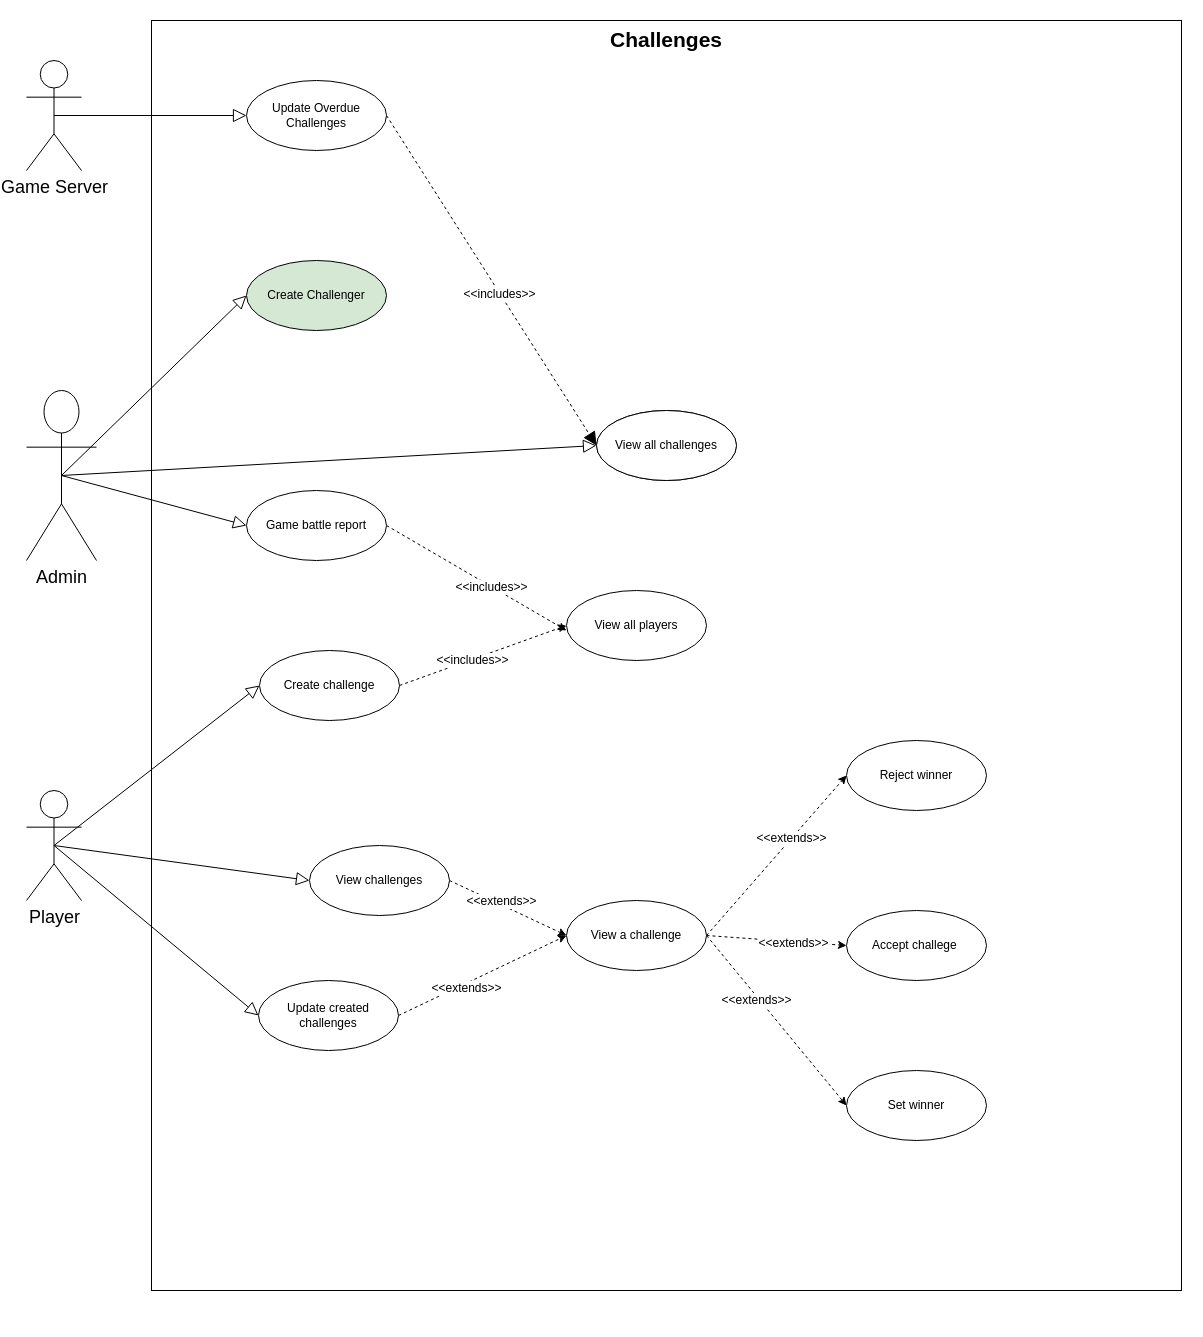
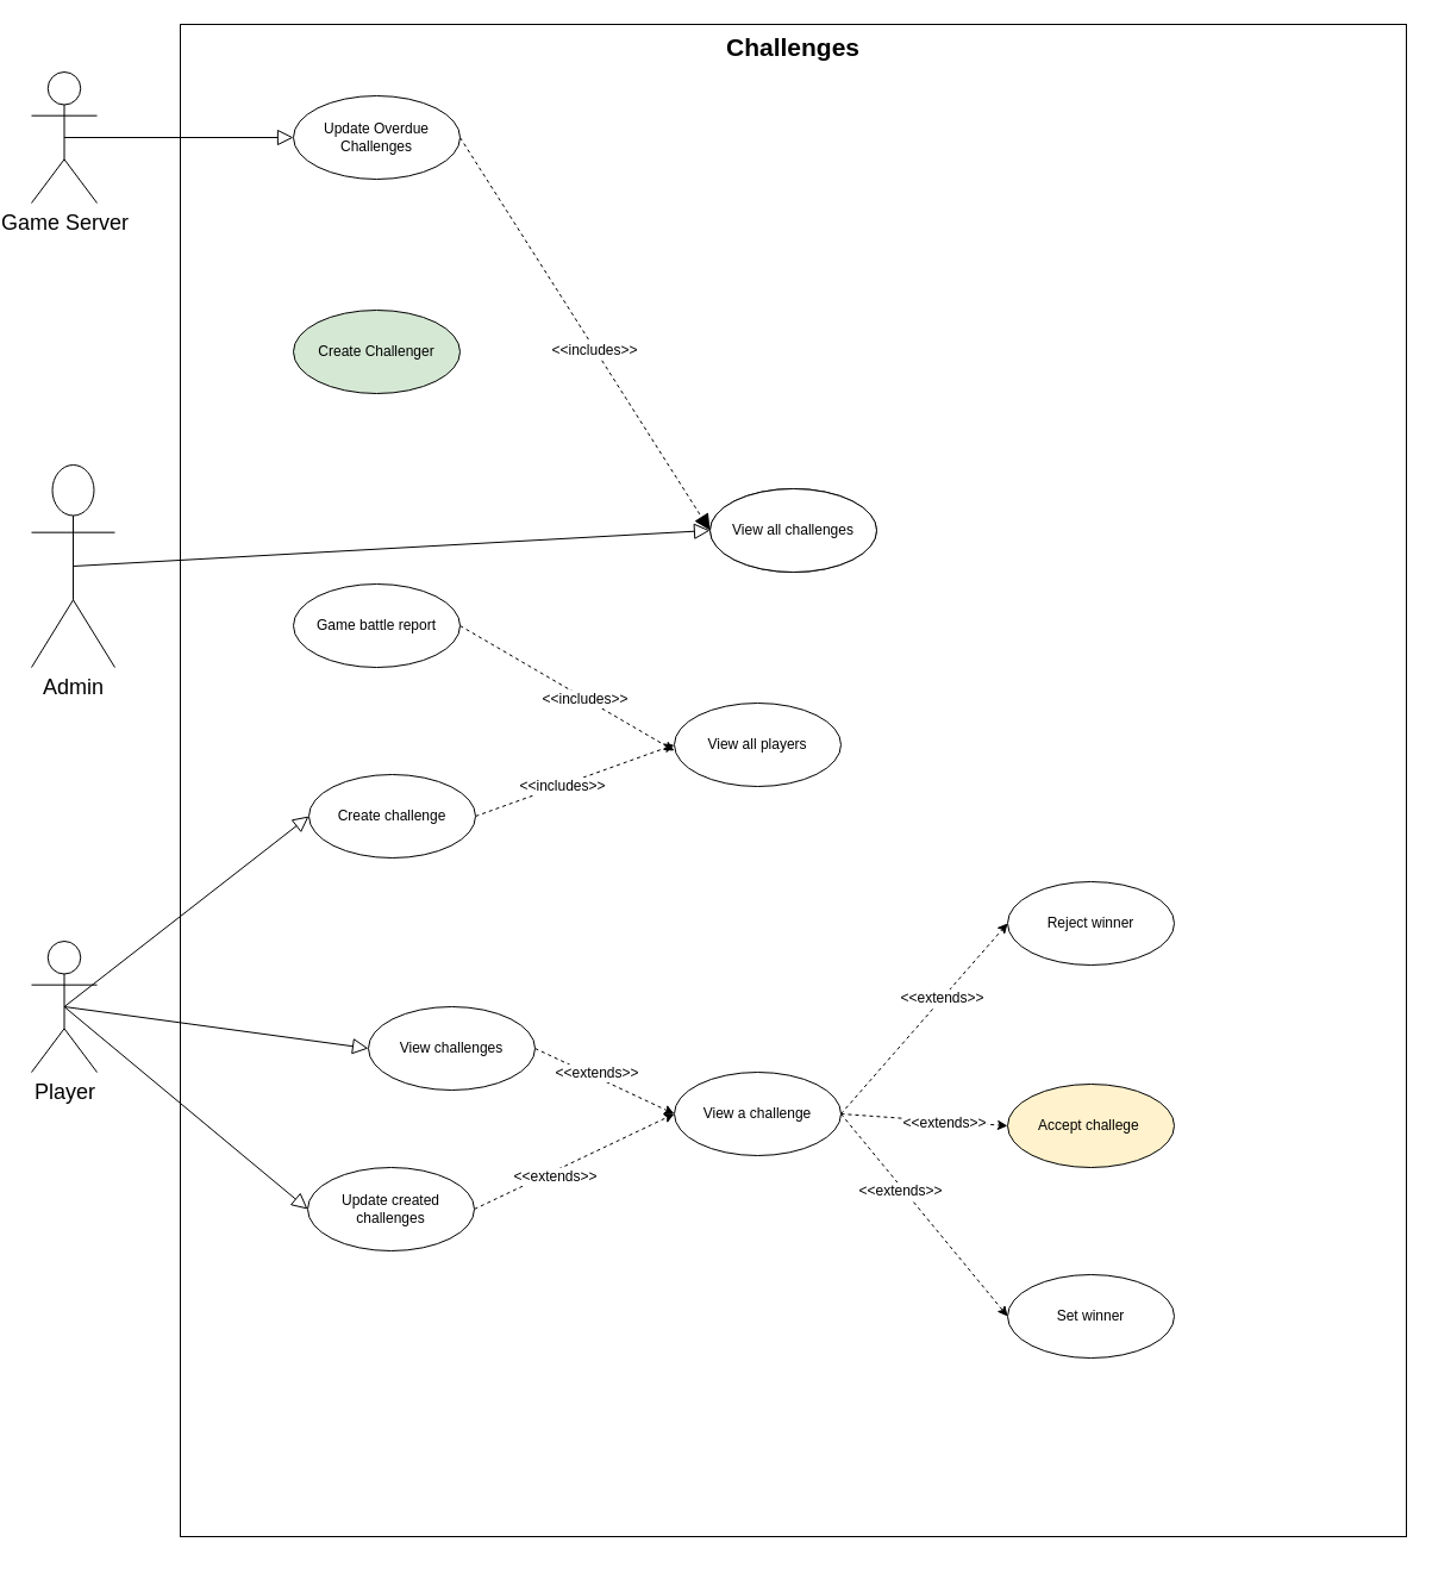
  <mxCell id="0" />
  <mxCell id="1" parent="0" />
  <mxCell id="2" value="&lt;font style=&quot;font-size: 21px&quot;&gt;Challenges&lt;br&gt;&lt;br&gt;&lt;/font&gt;" style="shape=rect;html=1;verticalAlign=top;fontStyle=1;whiteSpace=wrap;align=center;" parent="1" vertex="1"><mxGeometry x="145" y="20" width="1030" height="1270" as="geometry" /></mxCell>
- <mxCell id="3" style="rounded=0;orthogonalLoop=1;jettySize=auto;html=1;exitX=0.5;exitY=0.5;exitDx=0;exitDy=0;exitPerimeter=0;entryX=0;entryY=0.5;entryDx=0;entryDy=0;endArrow=block;endFill=0;endSize=11;" parent="1" source="6" target="11" edge="1"><mxGeometry relative="1" as="geometry" /></mxCell>
- <mxCell id="4" style="rounded=0;orthogonalLoop=1;jettySize=auto;html=1;exitX=0.5;exitY=0.5;exitDx=0;exitDy=0;exitPerimeter=0;entryX=0;entryY=0.5;entryDx=0;entryDy=0;endArrow=block;endFill=0;endSize=11;" parent="1" source="6" target="14" edge="1"><mxGeometry relative="1" as="geometry" /></mxCell>
  <mxCell id="5" style="rounded=0;orthogonalLoop=1;jettySize=auto;html=1;exitX=0.5;exitY=0.5;exitDx=0;exitDy=0;exitPerimeter=0;entryX=0;entryY=0.5;entryDx=0;entryDy=0;endArrow=block;endFill=0;endSize=11;" parent="1" source="6" target="15" edge="1"><mxGeometry relative="1" as="geometry" /></mxCell>
  <mxCell id="6" value="&lt;font style=&quot;font-size: 18px&quot;&gt;Admin&lt;/font&gt;" style="shape=umlActor;verticalLabelPosition=bottom;labelBackgroundColor=#ffffff;verticalAlign=top;html=1;outlineConnect=0;" parent="1" vertex="1"><mxGeometry x="20" y="390" width="70" height="170" as="geometry" /></mxCell>
  <mxCell id="7" style="rounded=0;orthogonalLoop=1;jettySize=auto;html=1;exitX=0.5;exitY=0.5;exitDx=0;exitDy=0;exitPerimeter=0;entryX=0;entryY=0.5;entryDx=0;entryDy=0;endArrow=block;endFill=0;endSize=11;" parent="1" source="10" target="18" edge="1"><mxGeometry relative="1" as="geometry" /></mxCell>
  <mxCell id="8" style="rounded=0;orthogonalLoop=1;jettySize=auto;html=1;exitX=0.5;exitY=0.5;exitDx=0;exitDy=0;exitPerimeter=0;entryX=0;entryY=0.5;entryDx=0;entryDy=0;endArrow=block;endFill=0;endSize=11;" parent="1" source="10" target="30" edge="1"><mxGeometry relative="1" as="geometry" /></mxCell>
  <mxCell id="9" style="rounded=0;orthogonalLoop=1;jettySize=auto;html=1;exitX=0.5;exitY=0.5;exitDx=0;exitDy=0;exitPerimeter=0;entryX=0;entryY=0.5;entryDx=0;entryDy=0;endArrow=block;endFill=0;endSize=11;" parent="1" source="10" target="35" edge="1"><mxGeometry relative="1" as="geometry" /></mxCell>
  <mxCell id="10" value="&lt;span style=&quot;font-size: 18px&quot;&gt;Player&lt;/span&gt;" style="shape=umlActor;verticalLabelPosition=bottom;labelBackgroundColor=#ffffff;verticalAlign=top;html=1;outlineConnect=0;" parent="1" vertex="1"><mxGeometry x="20" y="790" width="55" height="110" as="geometry" /></mxCell>
  <mxCell id="11" value="Create Challenger" style="ellipse;whiteSpace=wrap;html=1;fillColor=#d5e8d4;" parent="1" vertex="1"><mxGeometry x="240" y="260" width="140" height="70" as="geometry" /></mxCell>
  <mxCell id="12" style="rounded=0;orthogonalLoop=1;jettySize=auto;html=1;exitX=1;exitY=0.5;exitDx=0;exitDy=0;dashed=1;" parent="1" source="14" edge="1"><mxGeometry relative="1" as="geometry"><mxPoint x="560" y="630" as="targetPoint" /></mxGeometry></mxCell>
  <mxCell id="13" value="&amp;lt;&amp;lt;includes&amp;gt;&amp;gt;" style="text;html=1;align=center;verticalAlign=middle;resizable=0;points=[];labelBackgroundColor=#ffffff;" parent="12" vertex="1" connectable="0"><mxGeometry x="0.16" y="-1" relative="1" as="geometry"><mxPoint as="offset" /></mxGeometry></mxCell>
  <mxCell id="14" value="Game battle report" style="ellipse;whiteSpace=wrap;html=1;" parent="1" vertex="1"><mxGeometry x="240" y="490" width="140" height="70" as="geometry" /></mxCell>
  <mxCell id="15" value="View all challenges" style="ellipse;whiteSpace=wrap;html=1;" parent="1" vertex="1"><mxGeometry x="590" y="410" width="140" height="70" as="geometry" /></mxCell>
  <mxCell id="16" style="rounded=0;orthogonalLoop=1;jettySize=auto;html=1;exitX=1;exitY=0.5;exitDx=0;exitDy=0;entryX=0;entryY=0.5;entryDx=0;entryDy=0;dashed=1;" parent="1" source="18" target="25" edge="1"><mxGeometry relative="1" as="geometry" /></mxCell>
  <mxCell id="17" value="&amp;lt;&amp;lt;extends&amp;gt;&amp;gt;" style="text;html=1;align=center;verticalAlign=middle;resizable=0;points=[];labelBackgroundColor=#ffffff;" parent="16" vertex="1" connectable="0"><mxGeometry x="-0.145" y="3" relative="1" as="geometry"><mxPoint as="offset" /></mxGeometry></mxCell>
  <mxCell id="18" value="View challenges" style="ellipse;whiteSpace=wrap;html=1;" parent="1" vertex="1"><mxGeometry x="303" y="845" width="140" height="70" as="geometry" /></mxCell>
  <mxCell id="19" style="rounded=0;orthogonalLoop=1;jettySize=auto;html=1;exitX=1;exitY=0.5;exitDx=0;exitDy=0;entryX=0;entryY=0.5;entryDx=0;entryDy=0;dashed=1;" parent="1" source="25" target="27" edge="1"><mxGeometry relative="1" as="geometry" /></mxCell>
  <mxCell id="20" value="&amp;lt;&amp;lt;extends&amp;gt;&amp;gt;" style="text;html=1;align=center;verticalAlign=middle;resizable=0;points=[];labelBackgroundColor=#ffffff;" parent="19" vertex="1" connectable="0"><mxGeometry x="0.214" relative="1" as="geometry"><mxPoint as="offset" /></mxGeometry></mxCell>
  <mxCell id="21" style="rounded=0;orthogonalLoop=1;jettySize=auto;html=1;exitX=1;exitY=0.5;exitDx=0;exitDy=0;entryX=0;entryY=0.5;entryDx=0;entryDy=0;dashed=1;" parent="1" source="25" target="26" edge="1"><mxGeometry relative="1" as="geometry" /></mxCell>
  <mxCell id="22" value="&amp;lt;&amp;lt;extends&amp;gt;&amp;gt;" style="text;html=1;align=center;verticalAlign=middle;resizable=0;points=[];labelBackgroundColor=#ffffff;" parent="21" vertex="1" connectable="0"><mxGeometry x="0.235" y="-1" relative="1" as="geometry"><mxPoint as="offset" /></mxGeometry></mxCell>
  <mxCell id="23" style="rounded=0;orthogonalLoop=1;jettySize=auto;html=1;exitX=1;exitY=0.5;exitDx=0;exitDy=0;entryX=0;entryY=0.5;entryDx=0;entryDy=0;dashed=1;" parent="1" source="25" target="31" edge="1"><mxGeometry relative="1" as="geometry" /></mxCell>
  <mxCell id="24" value="&amp;lt;&amp;lt;extends&amp;gt;&amp;gt;" style="text;html=1;align=center;verticalAlign=middle;resizable=0;points=[];labelBackgroundColor=#ffffff;" parent="23" vertex="1" connectable="0"><mxGeometry x="-0.267" y="-3" relative="1" as="geometry"><mxPoint as="offset" /></mxGeometry></mxCell>
  <mxCell id="25" value="View a challenge" style="ellipse;whiteSpace=wrap;html=1;" parent="1" vertex="1"><mxGeometry x="560" y="900" width="140" height="70" as="geometry" /></mxCell>
- <mxCell id="26" value="Accept challege&amp;nbsp;" style="ellipse;whiteSpace=wrap;html=1;" parent="1" vertex="1"><mxGeometry x="840" y="910" width="140" height="70" as="geometry" /></mxCell>
+ <mxCell id="26" value="Accept challege&amp;nbsp;" style="ellipse;whiteSpace=wrap;html=1;fillColor=#fff2cc;" parent="1" vertex="1"><mxGeometry x="840" y="910" width="140" height="70" as="geometry" /></mxCell>
  <mxCell id="27" value="Reject winner" style="ellipse;whiteSpace=wrap;html=1;" parent="1" vertex="1"><mxGeometry x="840" y="740" width="140" height="70" as="geometry" /></mxCell>
  <mxCell id="28" style="rounded=0;orthogonalLoop=1;jettySize=auto;html=1;entryX=0;entryY=0.5;entryDx=0;entryDy=0;exitX=1;exitY=0.5;exitDx=0;exitDy=0;dashed=1;" parent="1" source="30" target="25" edge="1"><mxGeometry relative="1" as="geometry" /></mxCell>
  <mxCell id="29" value="&amp;lt;&amp;lt;extends&amp;gt;&amp;gt;" style="text;html=1;align=center;verticalAlign=middle;resizable=0;points=[];labelBackgroundColor=#ffffff;" parent="28" vertex="1" connectable="0"><mxGeometry x="-0.213" y="-4" relative="1" as="geometry"><mxPoint as="offset" /></mxGeometry></mxCell>
  <mxCell id="30" value="Update created challenges" style="ellipse;whiteSpace=wrap;html=1;" parent="1" vertex="1"><mxGeometry x="252" y="980" width="140" height="70" as="geometry" /></mxCell>
  <mxCell id="31" value="Set winner" style="ellipse;whiteSpace=wrap;html=1;" parent="1" vertex="1"><mxGeometry x="840" y="1070" width="140" height="70" as="geometry" /></mxCell>
  <mxCell id="32" style="edgeStyle=orthogonalEdgeStyle;rounded=0;orthogonalLoop=1;jettySize=auto;html=1;exitX=1;exitY=0.5;exitDx=0;exitDy=0;entryX=0;entryY=0.5;entryDx=0;entryDy=0;" parent="1" edge="1"><mxGeometry relative="1" as="geometry"><mxPoint x="510" y="1045" as="targetPoint" /></mxGeometry></mxCell>
  <mxCell id="33" style="rounded=0;orthogonalLoop=1;jettySize=auto;html=1;exitX=1;exitY=0.5;exitDx=0;exitDy=0;entryX=0;entryY=0.5;entryDx=0;entryDy=0;dashed=1;" parent="1" source="35" target="36" edge="1"><mxGeometry relative="1" as="geometry" /></mxCell>
  <mxCell id="34" value="&amp;lt;&amp;lt;includes&amp;gt;&amp;gt;" style="text;html=1;align=center;verticalAlign=middle;resizable=0;points=[];labelBackgroundColor=#ffffff;" parent="33" vertex="1" connectable="0"><mxGeometry x="-0.136" y="-1" relative="1" as="geometry"><mxPoint as="offset" /></mxGeometry></mxCell>
  <mxCell id="35" value="Create challenge" style="ellipse;whiteSpace=wrap;html=1;" parent="1" vertex="1"><mxGeometry x="253" y="650" width="140" height="70" as="geometry" /></mxCell>
  <mxCell id="36" value="View all players" style="ellipse;whiteSpace=wrap;html=1;" parent="1" vertex="1"><mxGeometry x="560" y="590" width="140" height="70" as="geometry" /></mxCell>
  <mxCell id="37" value="View all challenges" style="ellipse;whiteSpace=wrap;html=1;" parent="1" vertex="1"><mxGeometry x="590" y="410" width="140" height="70" as="geometry" /></mxCell>
  <mxCell id="38" style="edgeStyle=none;rounded=0;orthogonalLoop=1;jettySize=auto;html=1;exitX=0.5;exitY=0.5;exitDx=0;exitDy=0;exitPerimeter=0;endArrow=block;endFill=0;endSize=11;" parent="1" edge="1"><mxGeometry relative="1" as="geometry"><mxPoint x="47.5" y="1315" as="sourcePoint" /></mxGeometry></mxCell>
  <mxCell id="39" style="edgeStyle=none;rounded=0;orthogonalLoop=1;jettySize=auto;html=1;exitX=0.5;exitY=0.5;exitDx=0;exitDy=0;exitPerimeter=0;entryX=0;entryY=0.5;entryDx=0;entryDy=0;endArrow=block;endFill=0;endSize=11;" parent="1" source="40" target="43" edge="1"><mxGeometry relative="1" as="geometry" /></mxCell>
  <mxCell id="40" value="&lt;span style=&quot;font-size: 18px&quot;&gt;Game Server&lt;/span&gt;" style="shape=umlActor;verticalLabelPosition=bottom;labelBackgroundColor=#ffffff;verticalAlign=top;html=1;outlineConnect=0;" parent="1" vertex="1"><mxGeometry x="20" y="60" width="55" height="110" as="geometry" /></mxCell>
  <mxCell id="41" style="edgeStyle=none;rounded=0;orthogonalLoop=1;jettySize=auto;html=1;exitX=1;exitY=0.5;exitDx=0;exitDy=0;entryX=0;entryY=0.5;entryDx=0;entryDy=0;endArrow=block;endFill=1;endSize=11;dashed=1;" parent="1" source="43" target="37" edge="1"><mxGeometry relative="1" as="geometry" /></mxCell>
  <mxCell id="42" value="&amp;lt;&amp;lt;includes&amp;gt;&amp;gt;" style="text;html=1;align=center;verticalAlign=middle;resizable=0;points=[];labelBackgroundColor=#ffffff;" parent="41" vertex="1" connectable="0"><mxGeometry x="0.08" relative="1" as="geometry"><mxPoint x="-1" as="offset" /></mxGeometry></mxCell>
  <mxCell id="43" value="Update Overdue Challenges" style="ellipse;whiteSpace=wrap;html=1;" parent="1" vertex="1"><mxGeometry x="240" y="80" width="140" height="70" as="geometry" /></mxCell>
